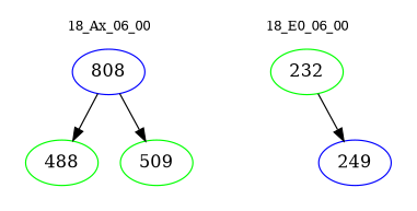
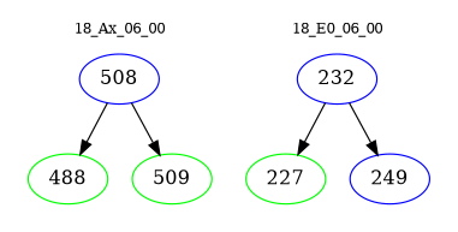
  digraph {
    node [color=blue]
    edge [color=black]
-   n1 [label=808]
+   n1 [label=508]
    n2 [color=green label=488]
    n3 [color=green label=509]
-   n4 [color=green label=232]
+   n4 [label=232]
+   n5 [color=green label=227]
    n6 [label=249]
    subgraph cluster_1 {
      color=white
      fontsize=10
      label="18_Ax_06_00"
      n1
      n2
      n3
    }
    subgraph cluster_2 {
      color=white
      fontsize=10
      label="18_E0_06_00"
      n4
+     n5
      n6
    }
    n1 -> n2
    n1 -> n3
+   n4 -> n5
    n4 -> n6
  }
